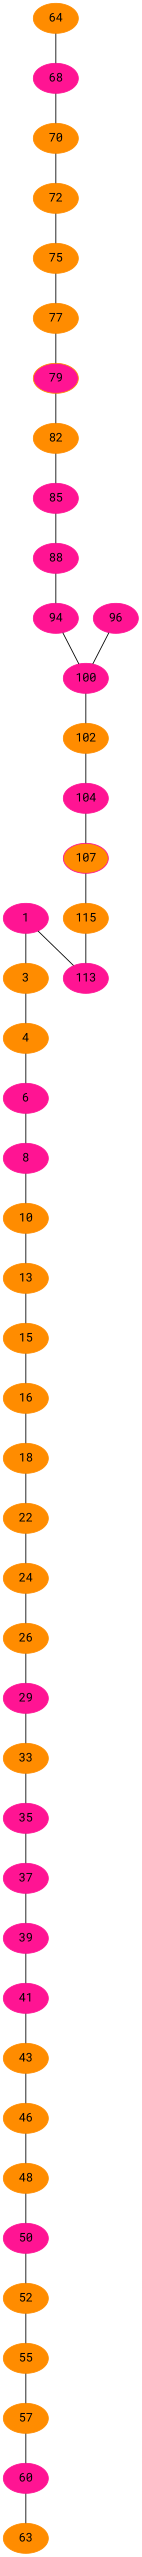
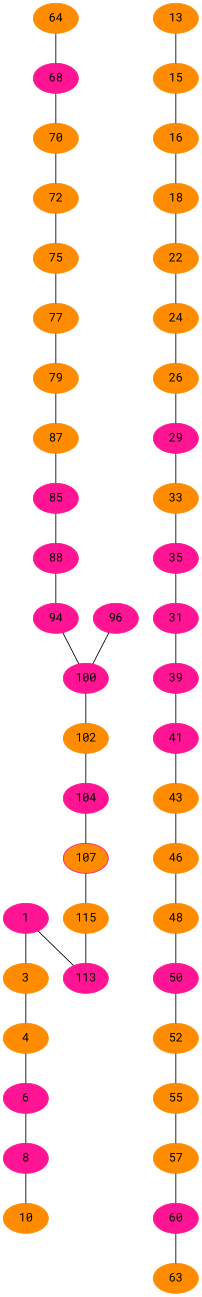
  graph {
    fontname="Roboto Mono"
    node [color=darkorange fontname="Roboto Mono" style=filled]
    edge [fontname="Roboto Mono"]
    1 [color=deeppink super="+2+117"]
    3
    113 [color=deeppink super="+114"]
    4 [super="+5"]
    6 [color=deeppink super="+7"]
    8 [color=deeppink super="+9"]
    10 [super="+11"]
    13 [super="+14"]
    15
    16 [super="+17"]
    18 [super="+19"]
    22 [super="+23"]
    24 [super="+25"]
    26 [super="+27"]
    29 [color=deeppink super="+30"]
    33 [super="+34"]
    35 [color=deeppink super="+36"]
-   37 [color=deeppink super="+38"]
+   37 [color=deeppink super="+38" label=31]
    39 [color=deeppink super="+40"]
    41 [color=deeppink super="+42"]
    43 [super="+44"]
    46 [super="+47"]
    48 [super="+49"]
    50 [color=deeppink super="+51"]
    52 [super="+53"]
    55 [super="+56"]
    57 [super="+58"]
    60 [color=deeppink super="+61"]
    63
    64 [super="+65"]
    68 [color=deeppink super="+69"]
    70 [super="+71"]
    72 [super="+73"]
    75 [super="+76"]
    77 [super="+78"]
-   79 [super="+80" fillcolor=deeppink]
-   82 [super="+83"]
+   79 [super="+80"]
+   82 [super="+83" label=87]
    85 [color=deeppink super="+86"]
    88 [color=deeppink super="+89"]
    94 [color=deeppink super="+95"]
    100 [color=deeppink super="+101"]
    96 [color=deeppink super="+97"]
    102 [super="+103"]
    104 [color=deeppink super="+105"]
    107 [color=deeppink fillcolor=darkorange super="+108"]
    n46 [label=115 super="+111"]
    1 -- 3
    1 -- 113
    3 -- 4
    4 -- 6
    6 -- 8
    8 -- 10
-   10 -- 13
    13 -- 15
    15 -- 16
    16 -- 18
    18 -- 22
    22 -- 24
    24 -- 26
    26 -- 29
    29 -- 33
    33 -- 35
    35 -- 37
    37 -- 39
    39 -- 41
    41 -- 43
    43 -- 46
    46 -- 48
    48 -- 50
    50 -- 52
    52 -- 55
    55 -- 57
    57 -- 60
    60 -- 63
    64 -- 68
    68 -- 70
    70 -- 72
    72 -- 75
    75 -- 77
    77 -- 79
    79 -- 82
    82 -- 85
    85 -- 88
    88 -- 94
    94 -- 100
    100 -- 102
    96 -- 100
    102 -- 104
    104 -- 107
    107 -- n46
    n46 -- 113
  }
